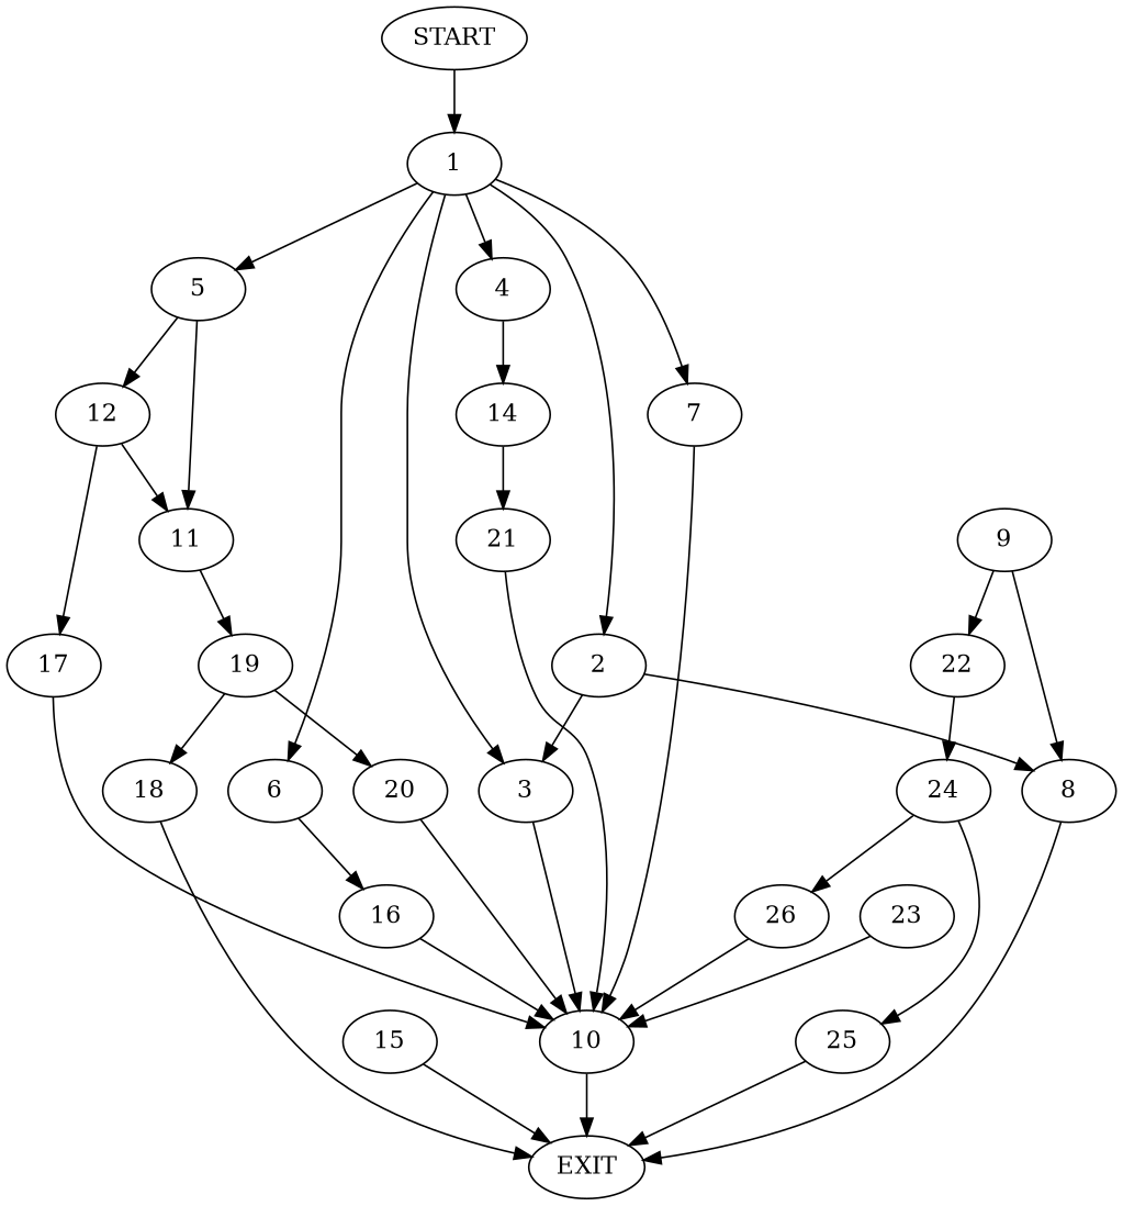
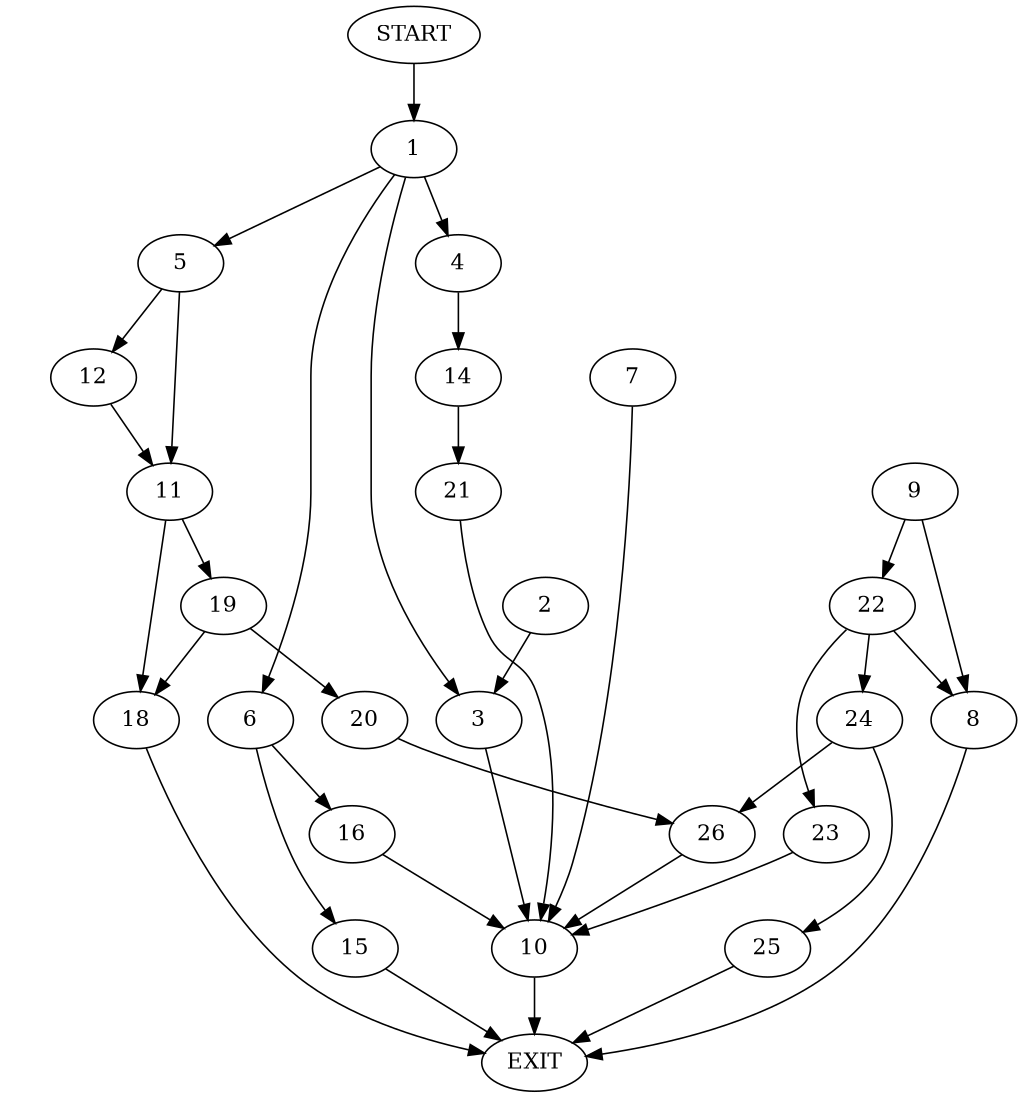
  digraph {
    n1 [label=START]
    1
    2
    3
    4
    5
    6
    7
    n9 [label=EXIT]
    8
    10
    14
    11
    12
    15
    16
    9
    22
    21
    18
    19
-   17
    23
    24
    20
    25
    26
    n1 -> 1
-   1 -> 2
    1 -> 3
    1 -> 4
    1 -> 5
    1 -> 6
-   1 -> 7
    2 -> 3
-   2 -> 8
+   22 -> 8
    3 -> 10
    4 -> 14
    5 -> 11
    5 -> 12
+   6 -> 15
    6 -> 16
    7 -> 10
    8 -> n9
    10 -> n9
    14 -> 21
+   11 -> 18
    11 -> 19
    12 -> 11
-   12 -> 17
    15 -> n9
    16 -> 10
    9 -> 8
    9 -> 22
+   22 -> 23
    22 -> 24
    21 -> 10
    18 -> n9
    19 -> 18
    19 -> 20
-   17 -> 10
    23 -> 10
    24 -> 25
    24 -> 26
-   20 -> 10
+   20 -> 26
    25 -> n9
    26 -> 10
  }
